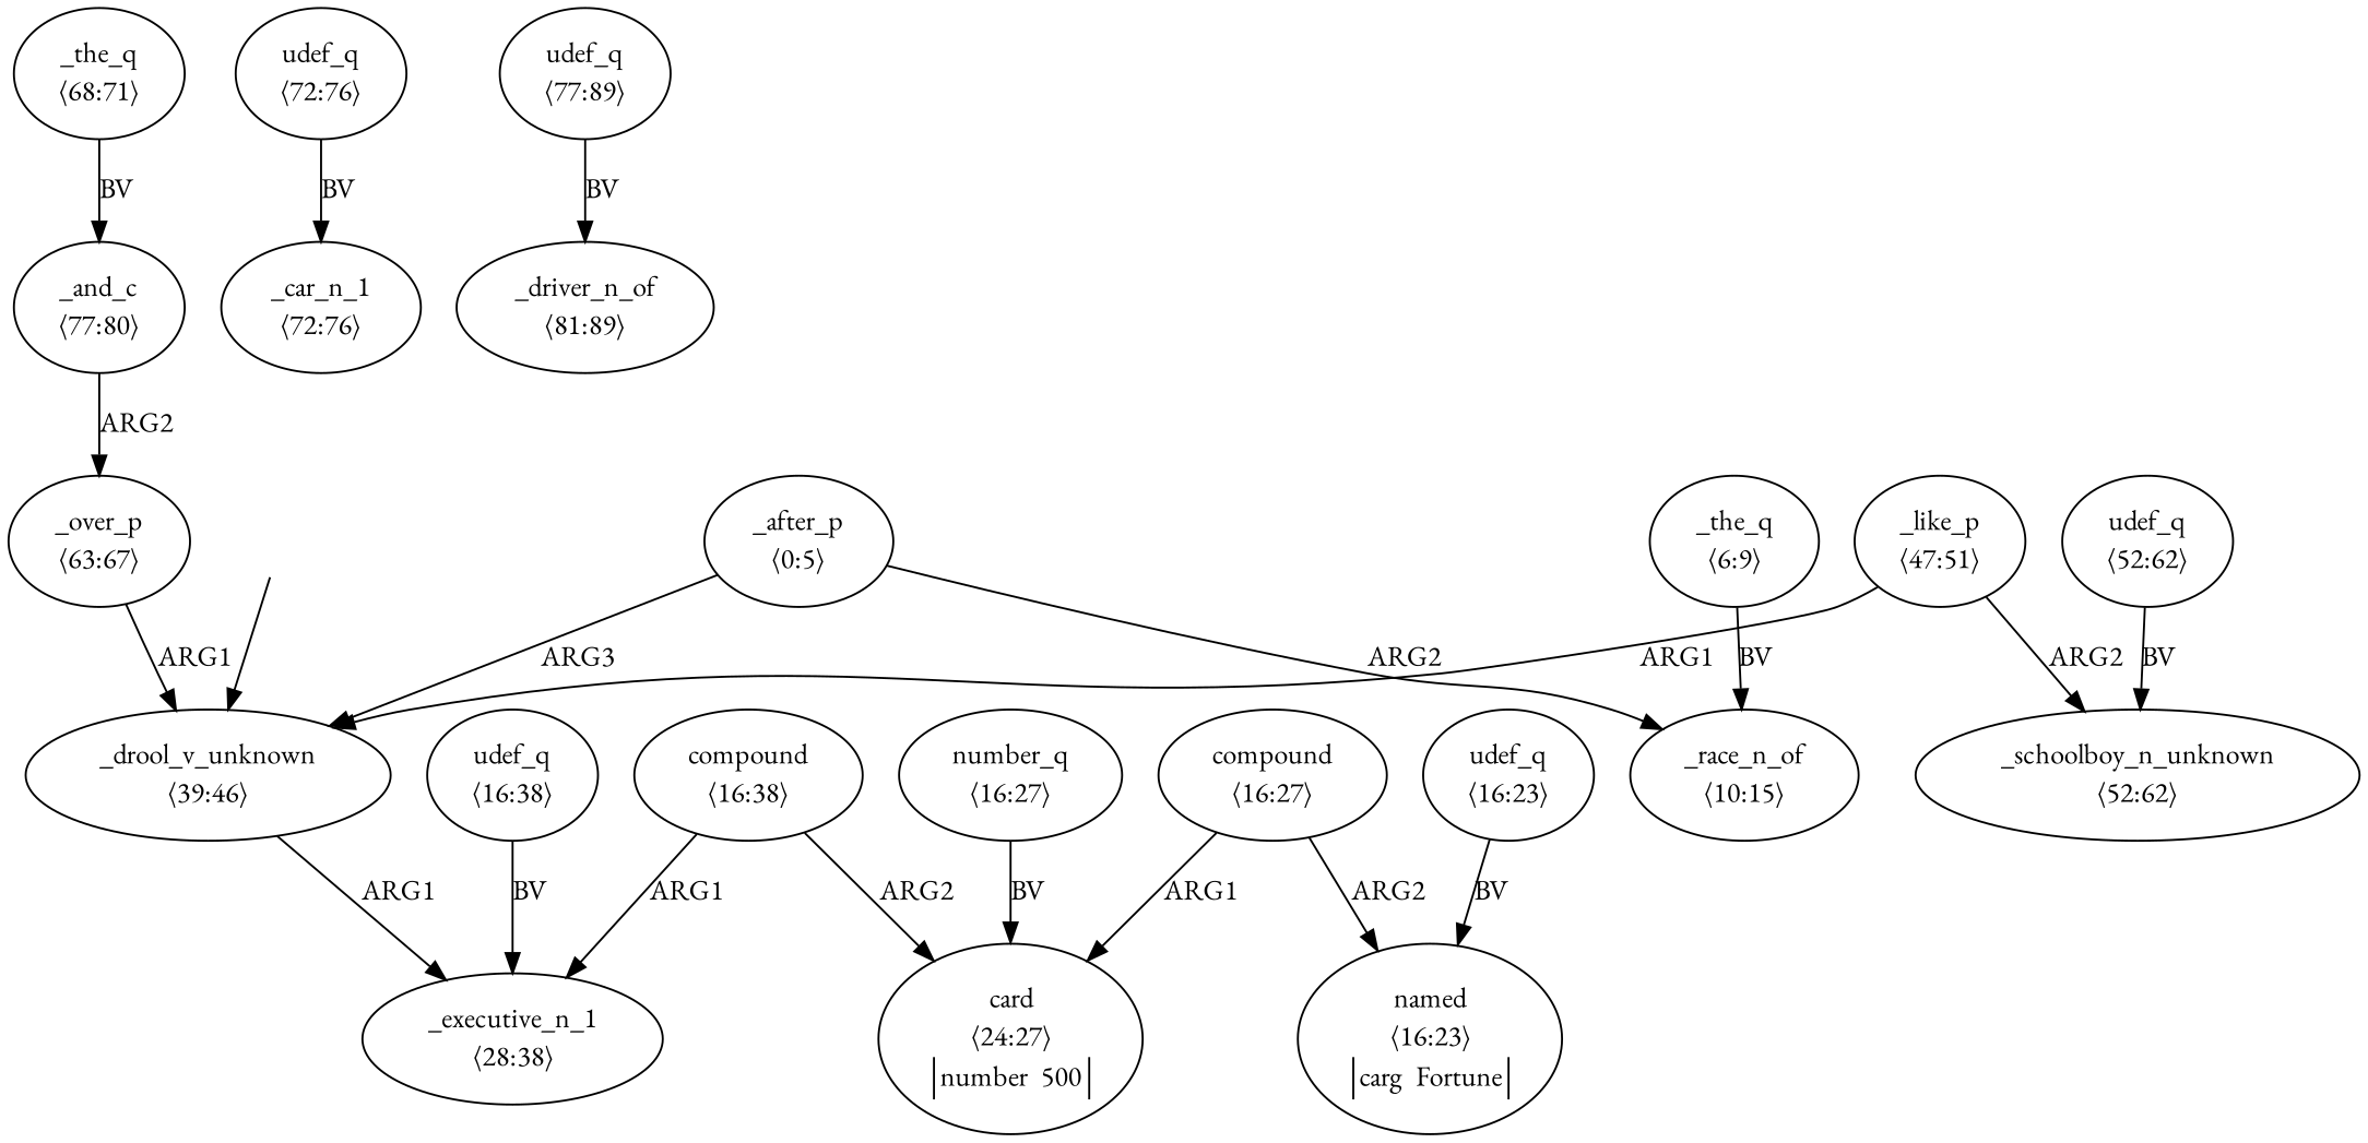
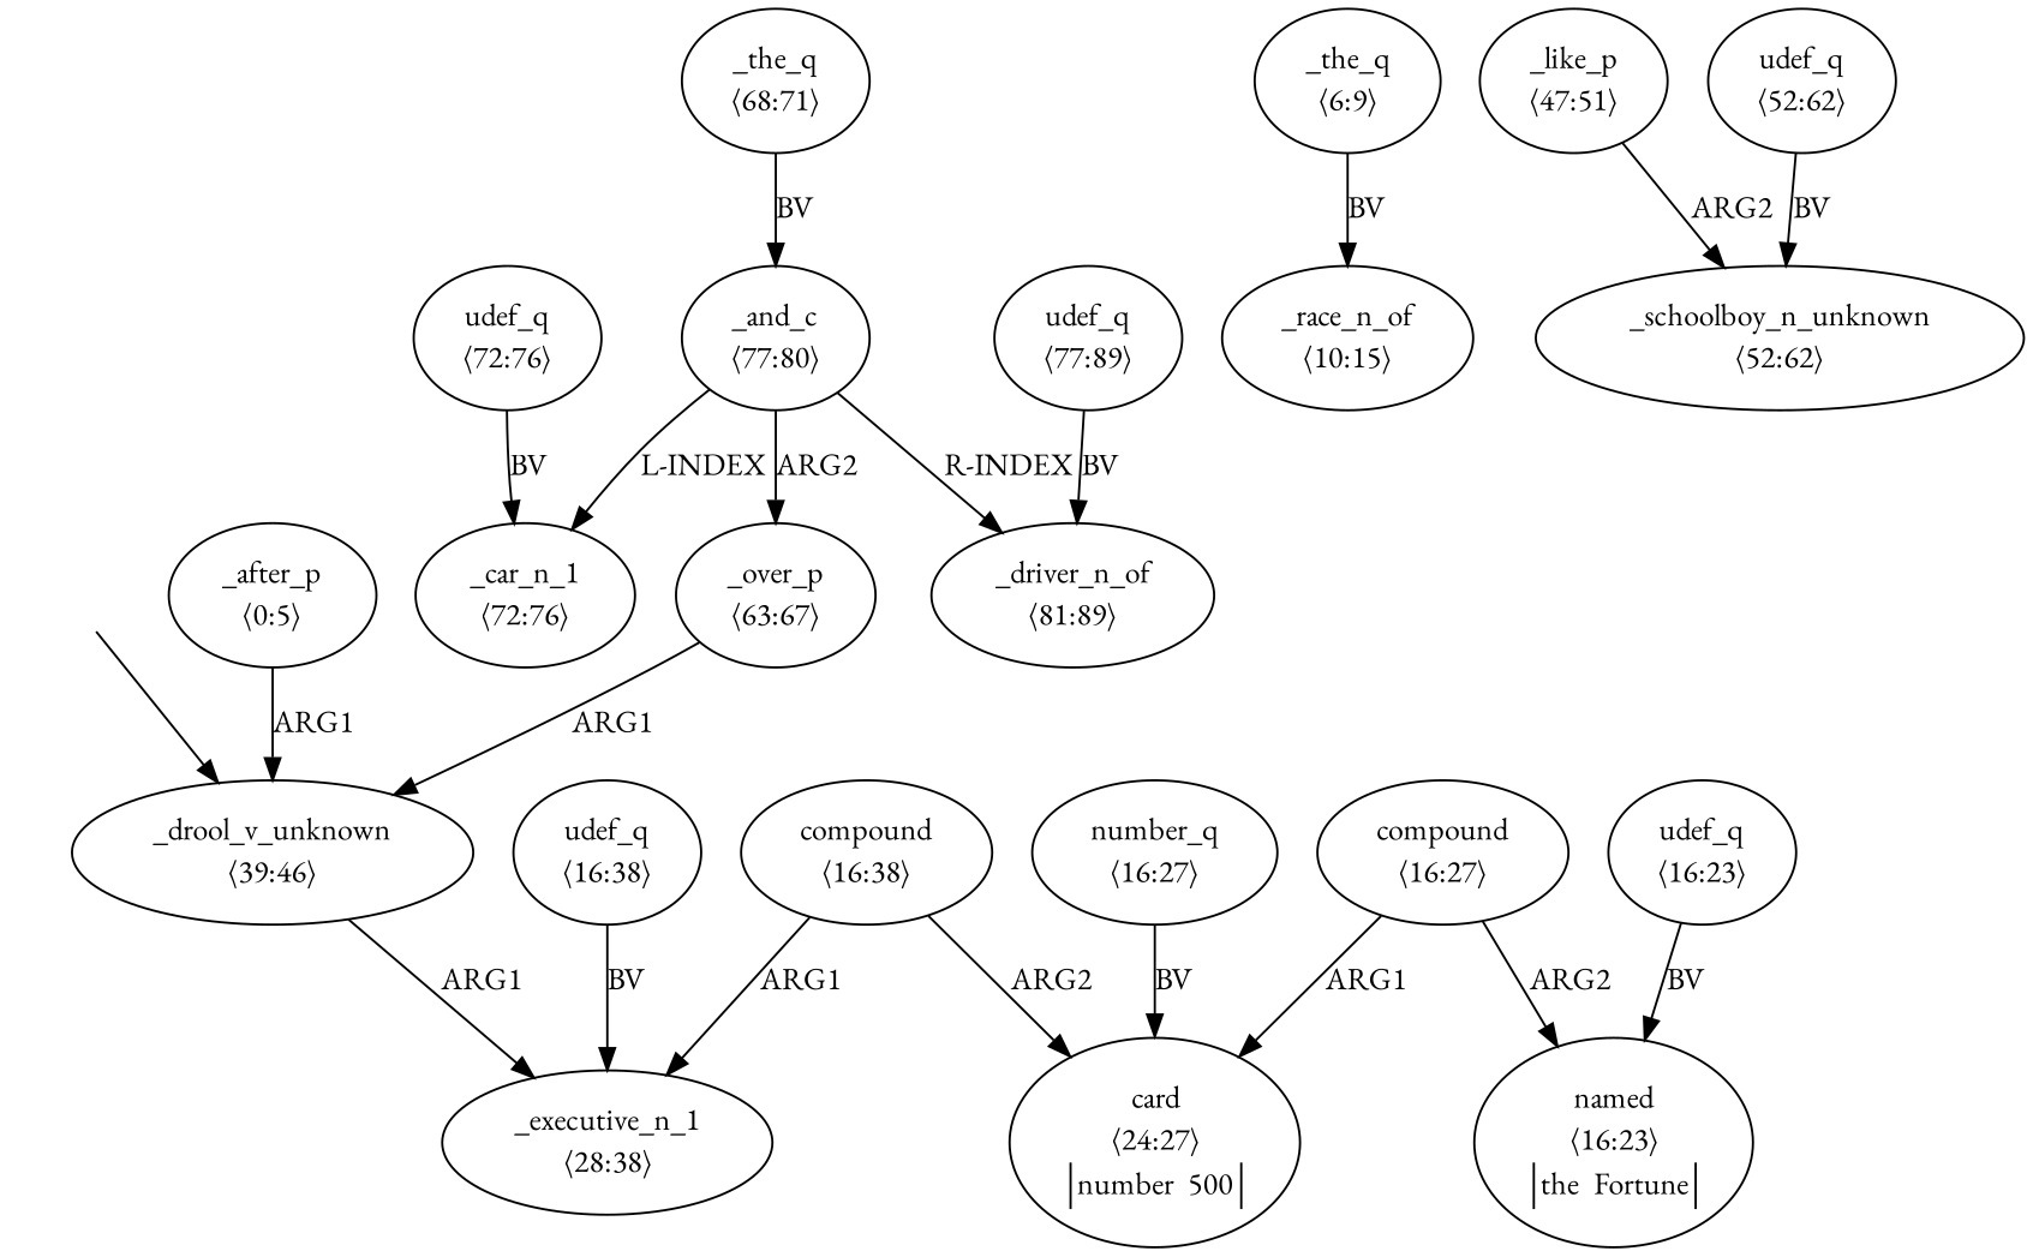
  digraph {
    fontname="EB Garamond"
    node [fontname="EB Garamond"]
    edge [fontname="EB Garamond"]
    top [style=invis]
    n2 [label=<<table align="center" border="0" cellspacing="0"><tr><td colspan="2">_drool_v_unknown</td></tr><tr><td colspan="2">〈39:46〉</td></tr></table>>]
    n3 [label=<<table align="center" border="0" cellspacing="0"><tr><td colspan="2">_executive_n_1</td></tr><tr><td colspan="2">〈28:38〉</td></tr></table>>]
    n4 [label=<<table align="center" border="0" cellspacing="0"><tr><td colspan="2">_after_p</td></tr><tr><td colspan="2">〈0:5〉</td></tr></table>>]
    n5 [label=<<table align="center" border="0" cellspacing="0"><tr><td colspan="2">_race_n_of</td></tr><tr><td colspan="2">〈10:15〉</td></tr></table>>]
    n6 [label=<<table align="center" border="0" cellspacing="0"><tr><td colspan="2">_the_q</td></tr><tr><td colspan="2">〈6:9〉</td></tr></table>>]
    n7 [label=<<table align="center" border="0" cellspacing="0"><tr><td colspan="2">udef_q</td></tr><tr><td colspan="2">〈16:38〉</td></tr></table>>]
    n8 [label=<<table align="center" border="0" cellspacing="0"><tr><td colspan="2">compound</td></tr><tr><td colspan="2">〈16:38〉</td></tr></table>>]
    n9 [label=<<table align="center" border="0" cellspacing="0"><tr><td colspan="2">card</td></tr><tr><td colspan="2">〈24:27〉</td></tr><tr><td sides="l" border="1" align="left">number</td><td sides="r" border="1" align="left">500</td></tr></table>>]
    n10 [label=<<table align="center" border="0" cellspacing="0"><tr><td colspan="2">number_q</td></tr><tr><td colspan="2">〈16:27〉</td></tr></table>>]
    n11 [label=<<table align="center" border="0" cellspacing="0"><tr><td colspan="2">compound</td></tr><tr><td colspan="2">〈16:27〉</td></tr></table>>]
-   n12 [label=<<table align="center" border="0" cellspacing="0"><tr><td colspan="2">named</td></tr><tr><td colspan="2">〈16:23〉</td></tr><tr><td sides="l" border="1" align="left">carg</td><td sides="r" border="1" align="left">Fortune</td></tr></table>>]
+   n12 [label=<<table align="center" border="0" cellspacing="0"><tr><td colspan="2">named</td></tr><tr><td colspan="2">〈16:23〉</td></tr><tr><td sides="l" border="1" align="left">the</td><td sides="r" border="1" align="left">Fortune</td></tr></table>>]
    n13 [label=<<table align="center" border="0" cellspacing="0"><tr><td colspan="2">udef_q</td></tr><tr><td colspan="2">〈16:23〉</td></tr></table>>]
    n14 [label=<<table align="center" border="0" cellspacing="0"><tr><td colspan="2">_like_p</td></tr><tr><td colspan="2">〈47:51〉</td></tr></table>>]
    n15 [label=<<table align="center" border="0" cellspacing="0"><tr><td colspan="2">_schoolboy_n_unknown</td></tr><tr><td colspan="2">〈52:62〉</td></tr></table>>]
    n16 [label=<<table align="center" border="0" cellspacing="0"><tr><td colspan="2">udef_q</td></tr><tr><td colspan="2">〈52:62〉</td></tr></table>>]
    n17 [label=<<table align="center" border="0" cellspacing="0"><tr><td colspan="2">_over_p</td></tr><tr><td colspan="2">〈63:67〉</td></tr></table>>]
    n18 [label=<<table align="center" border="0" cellspacing="0"><tr><td colspan="2">_and_c</td></tr><tr><td colspan="2">〈77:80〉</td></tr></table>>]
    n19 [label=<<table align="center" border="0" cellspacing="0"><tr><td colspan="2">_car_n_1</td></tr><tr><td colspan="2">〈72:76〉</td></tr></table>>]
    n20 [label=<<table align="center" border="0" cellspacing="0"><tr><td colspan="2">_driver_n_of</td></tr><tr><td colspan="2">〈81:89〉</td></tr></table>>]
    n21 [label=<<table align="center" border="0" cellspacing="0"><tr><td colspan="2">_the_q</td></tr><tr><td colspan="2">〈68:71〉</td></tr></table>>]
    n22 [label=<<table align="center" border="0" cellspacing="0"><tr><td colspan="2">udef_q</td></tr><tr><td colspan="2">〈72:76〉</td></tr></table>>]
    n23 [label=<<table align="center" border="0" cellspacing="0"><tr><td colspan="2">udef_q</td></tr><tr><td colspan="2">〈77:89〉</td></tr></table>>]
    top -> n2
    n2 -> n3 [label=ARG1]
-   n4 -> n2 [label=ARG3]
-   n4 -> n5 [label=ARG2]
+   n4 -> n2 [label=ARG1]
    n6 -> n5 [label=BV]
    n7 -> n3 [label=BV]
    n8 -> n3 [label=ARG1]
    n8 -> n9 [label=ARG2]
    n10 -> n9 [label=BV]
    n11 -> n9 [label=ARG1]
    n11 -> n12 [label=ARG2]
    n13 -> n12 [label=BV]
-   n14 -> n2 [label=ARG1]
    n14 -> n15 [label=ARG2]
    n16 -> n15 [label=BV]
    n17 -> n2 [label=ARG1]
    n18 -> n17 [label=ARG2]
+   n18 -> n19 [label="L-INDEX"]
+   n18 -> n20 [label="R-INDEX"]
    n21 -> n18 [label=BV]
    n22 -> n19 [label=BV]
    n23 -> n20 [label=BV]
  }
